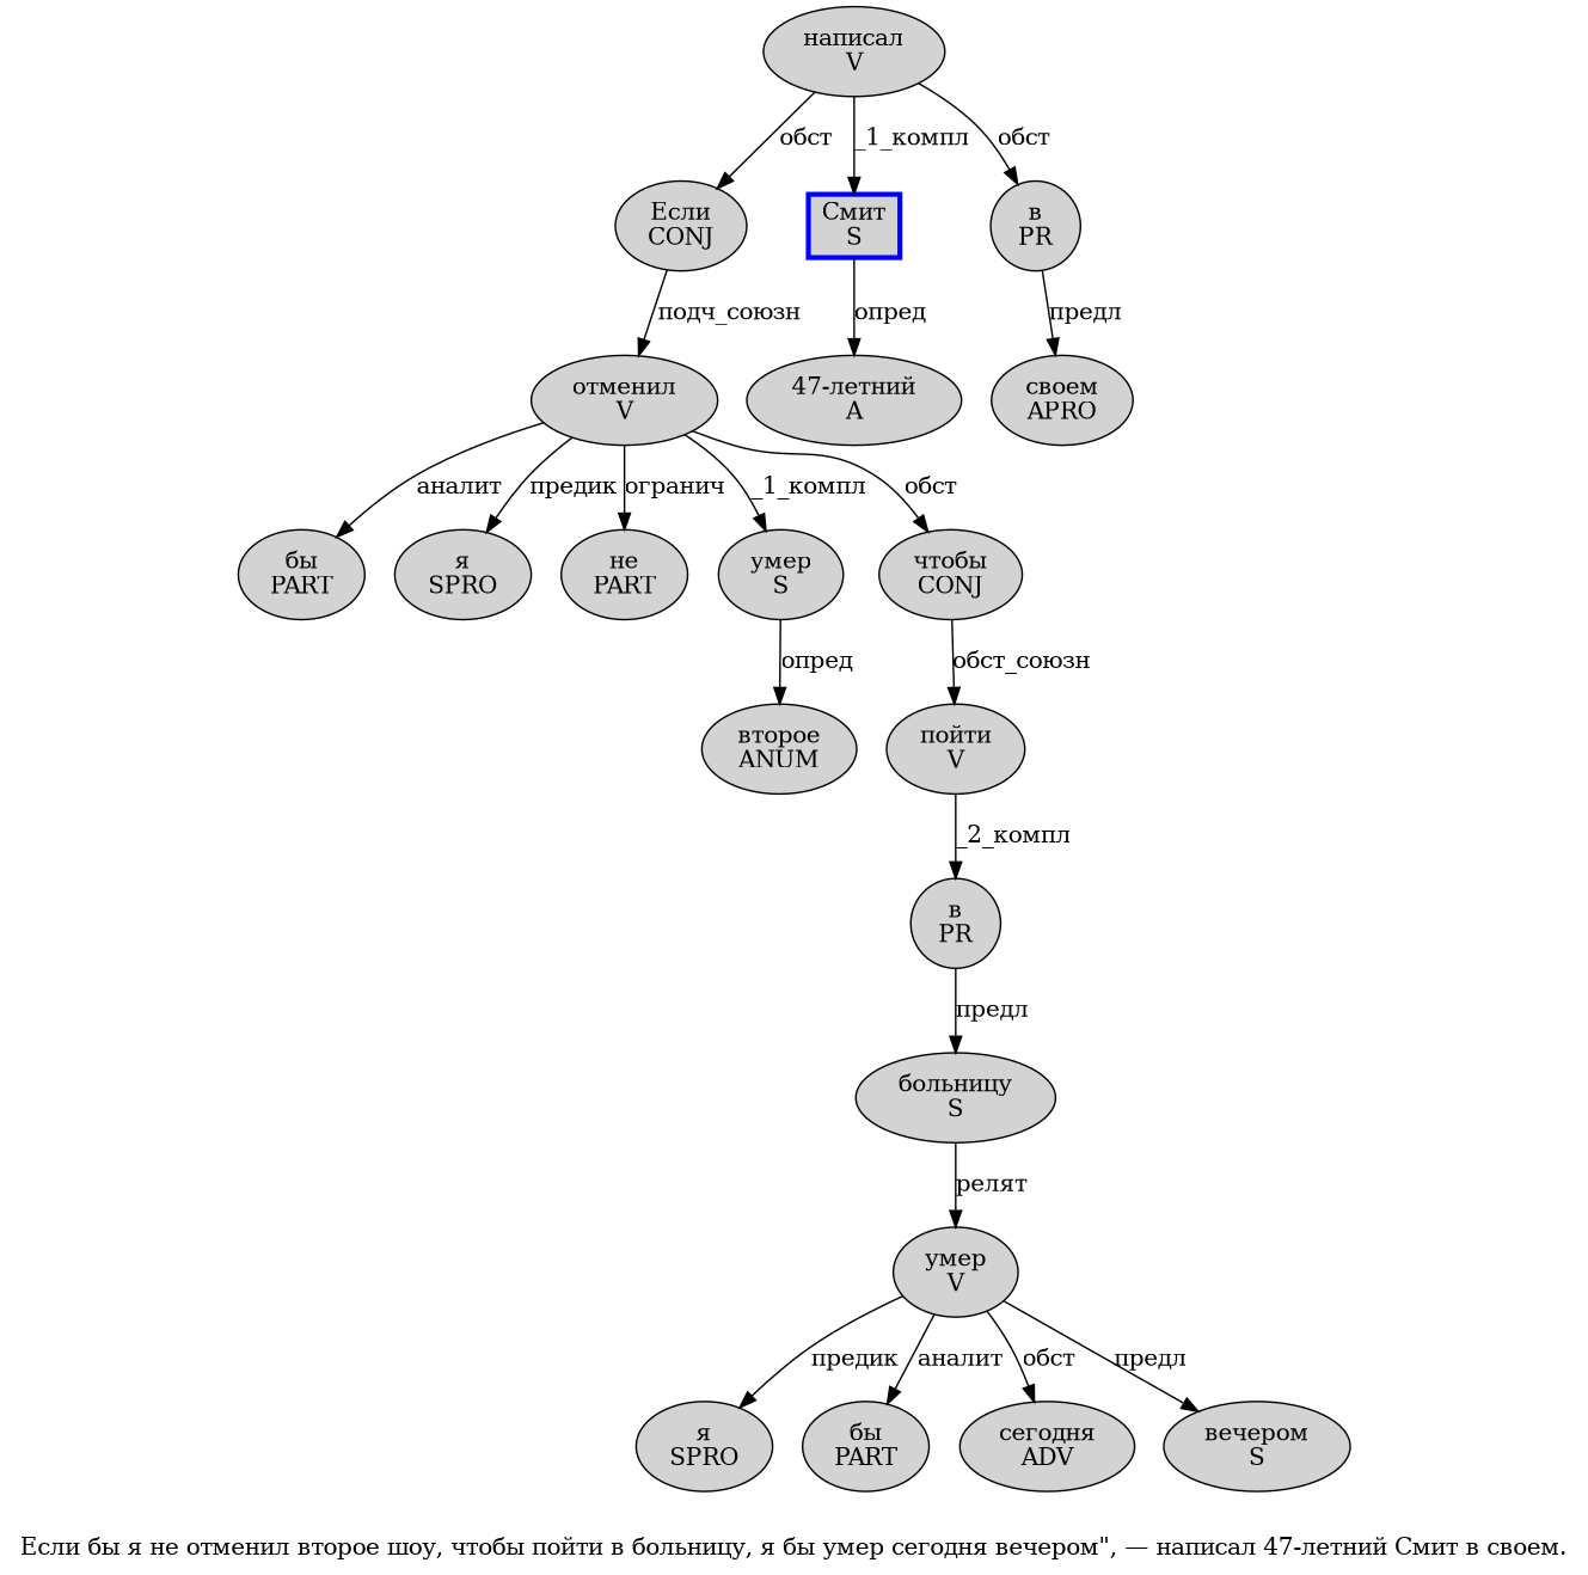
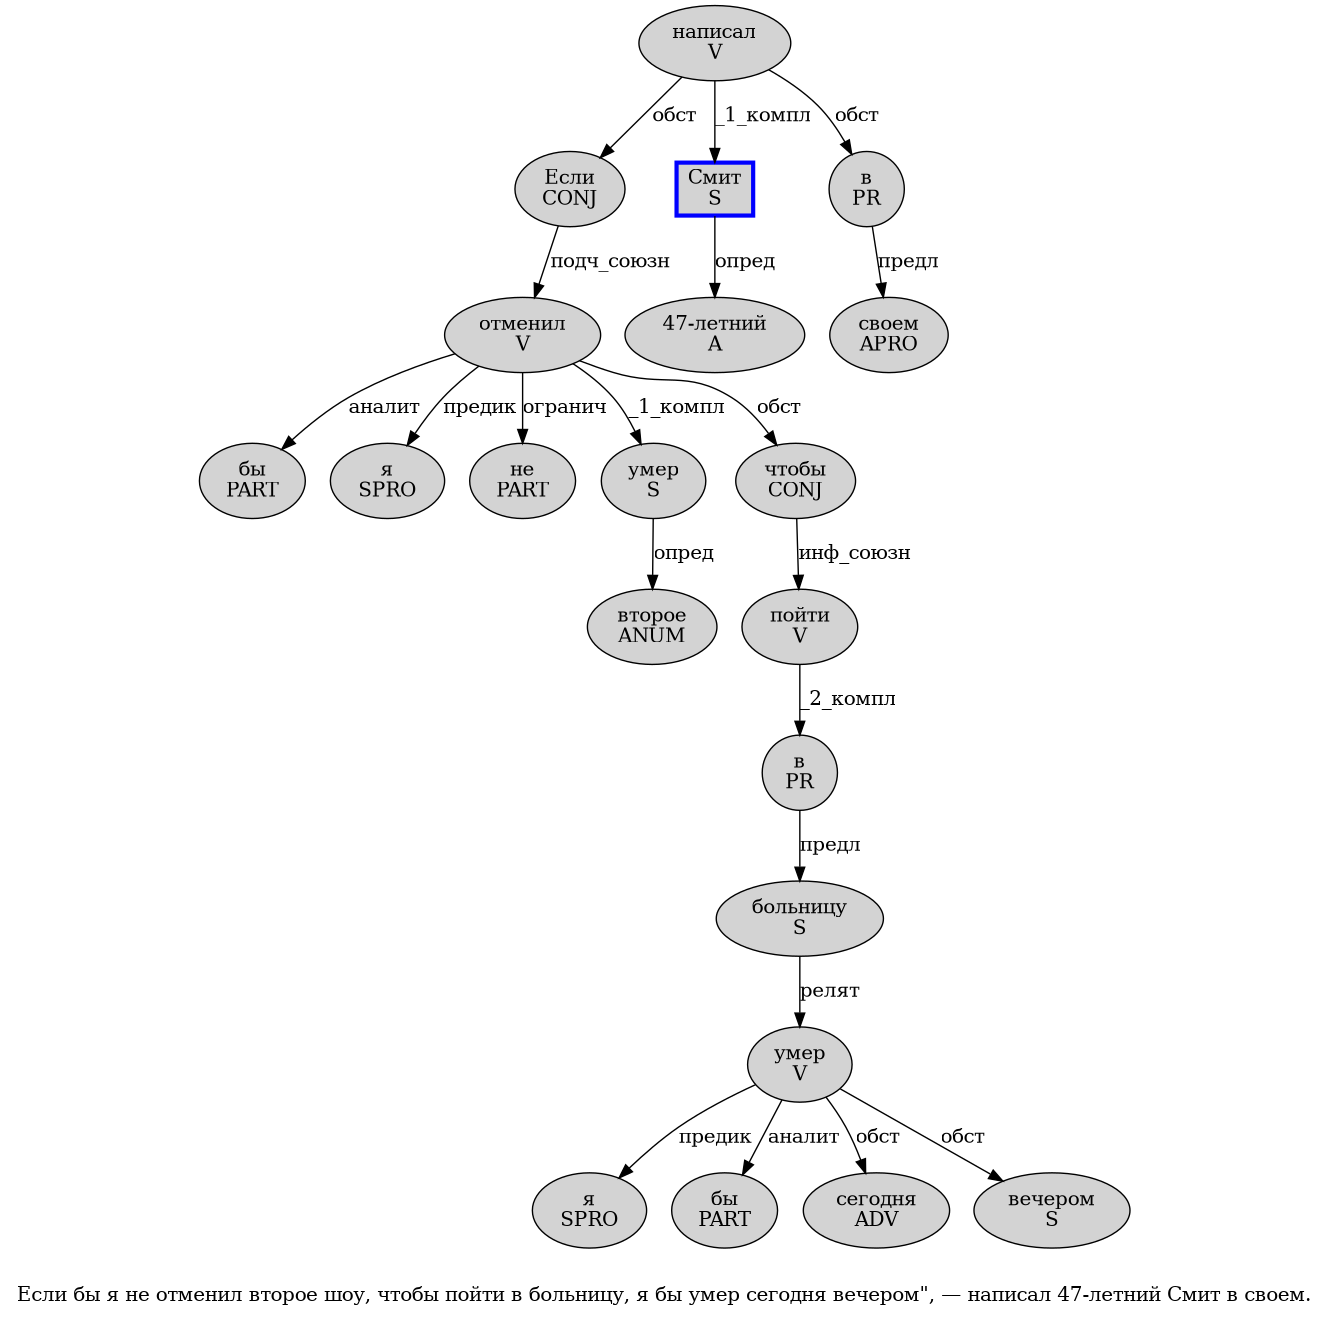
  digraph {
    label="Если бы я не отменил второе шоу, чтобы пойти в больницу, я бы умер сегодня вечером\", — написал 47-летний Смит в своем."
    node [fillcolor=lightgray penwidth=1 shape=ellipse style=filled]
    n1 [label="Если\nCONJ"]
    n2 [label="отменил\nV"]
    n3 [label="бы\nPART"]
    n4 [label="я\nSPRO"]
    n5 [label="не\nPART"]
    n6 [label="умер\nS"]
    n7 [label="чтобы\nCONJ"]
    n8 [label="второе\nANUM"]
    n9 [label="пойти\nV"]
    n10 [label="в\nPR"]
    n11 [label="больницу\nS"]
    n12 [label="умер\nV"]
    n13 [label="я\nSPRO"]
    n14 [label="бы\nPART"]
    n15 [label="сегодня\nADV"]
    n16 [label="вечером\nS"]
    n17 [label="написал\nV"]
    n18 [color=blue label="Смит\nS" penwidth=3 shape=box]
    n19 [label="в\nPR"]
    n20 [label="47-летний\nA"]
    n21 [label="своем\nAPRO"]
    n1 -> n2 [label="подч_союзн"]
    n2 -> n3 [label="аналит"]
    n2 -> n4 [label="предик"]
    n2 -> n5 [label="огранич"]
    n2 -> n6 [label="_1_компл"]
    n2 -> n7 [label="обст"]
    n6 -> n8 [label="опред"]
-   n7 -> n9 [label="обст_союзн"]
+   n7 -> n9 [label="инф_союзн"]
    n9 -> n10 [label="_2_компл"]
    n10 -> n11 [label="предл"]
    n11 -> n12 [label="релят"]
    n12 -> n13 [label="предик"]
    n12 -> n14 [label="аналит"]
    n12 -> n15 [label="обст"]
-   n12 -> n16 [label="предл"]
+   n12 -> n16 [label="обст"]
    n17 -> n1 [label="обст"]
    n17 -> n18 [label="_1_компл"]
    n17 -> n19 [label="обст"]
    n18 -> n20 [label="опред"]
    n19 -> n21 [label="предл"]
  }
